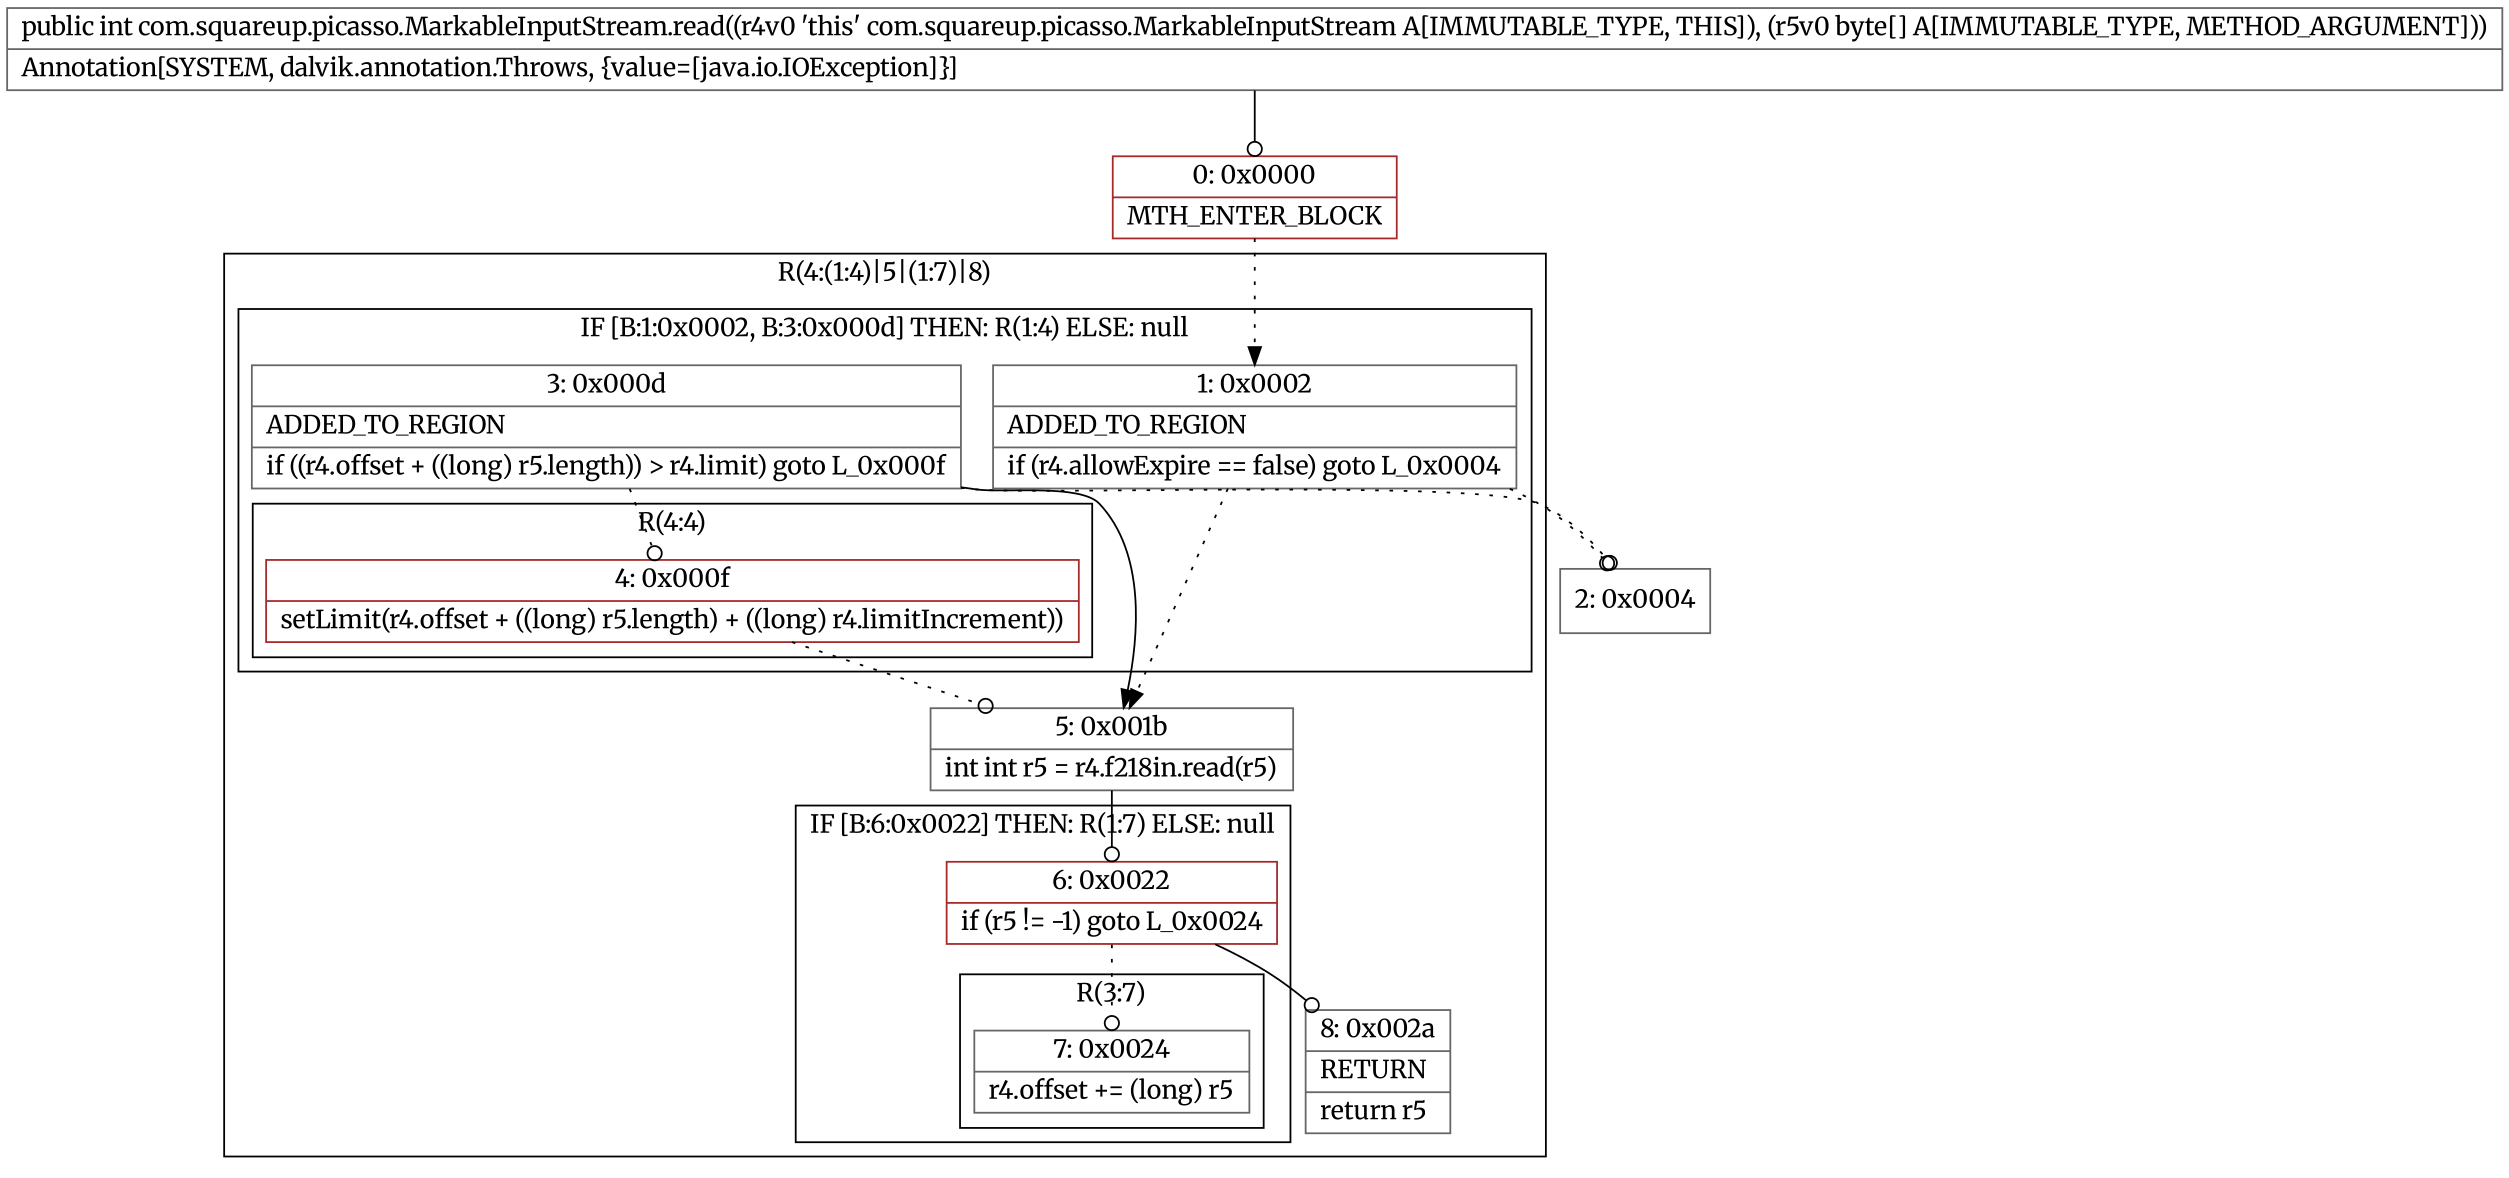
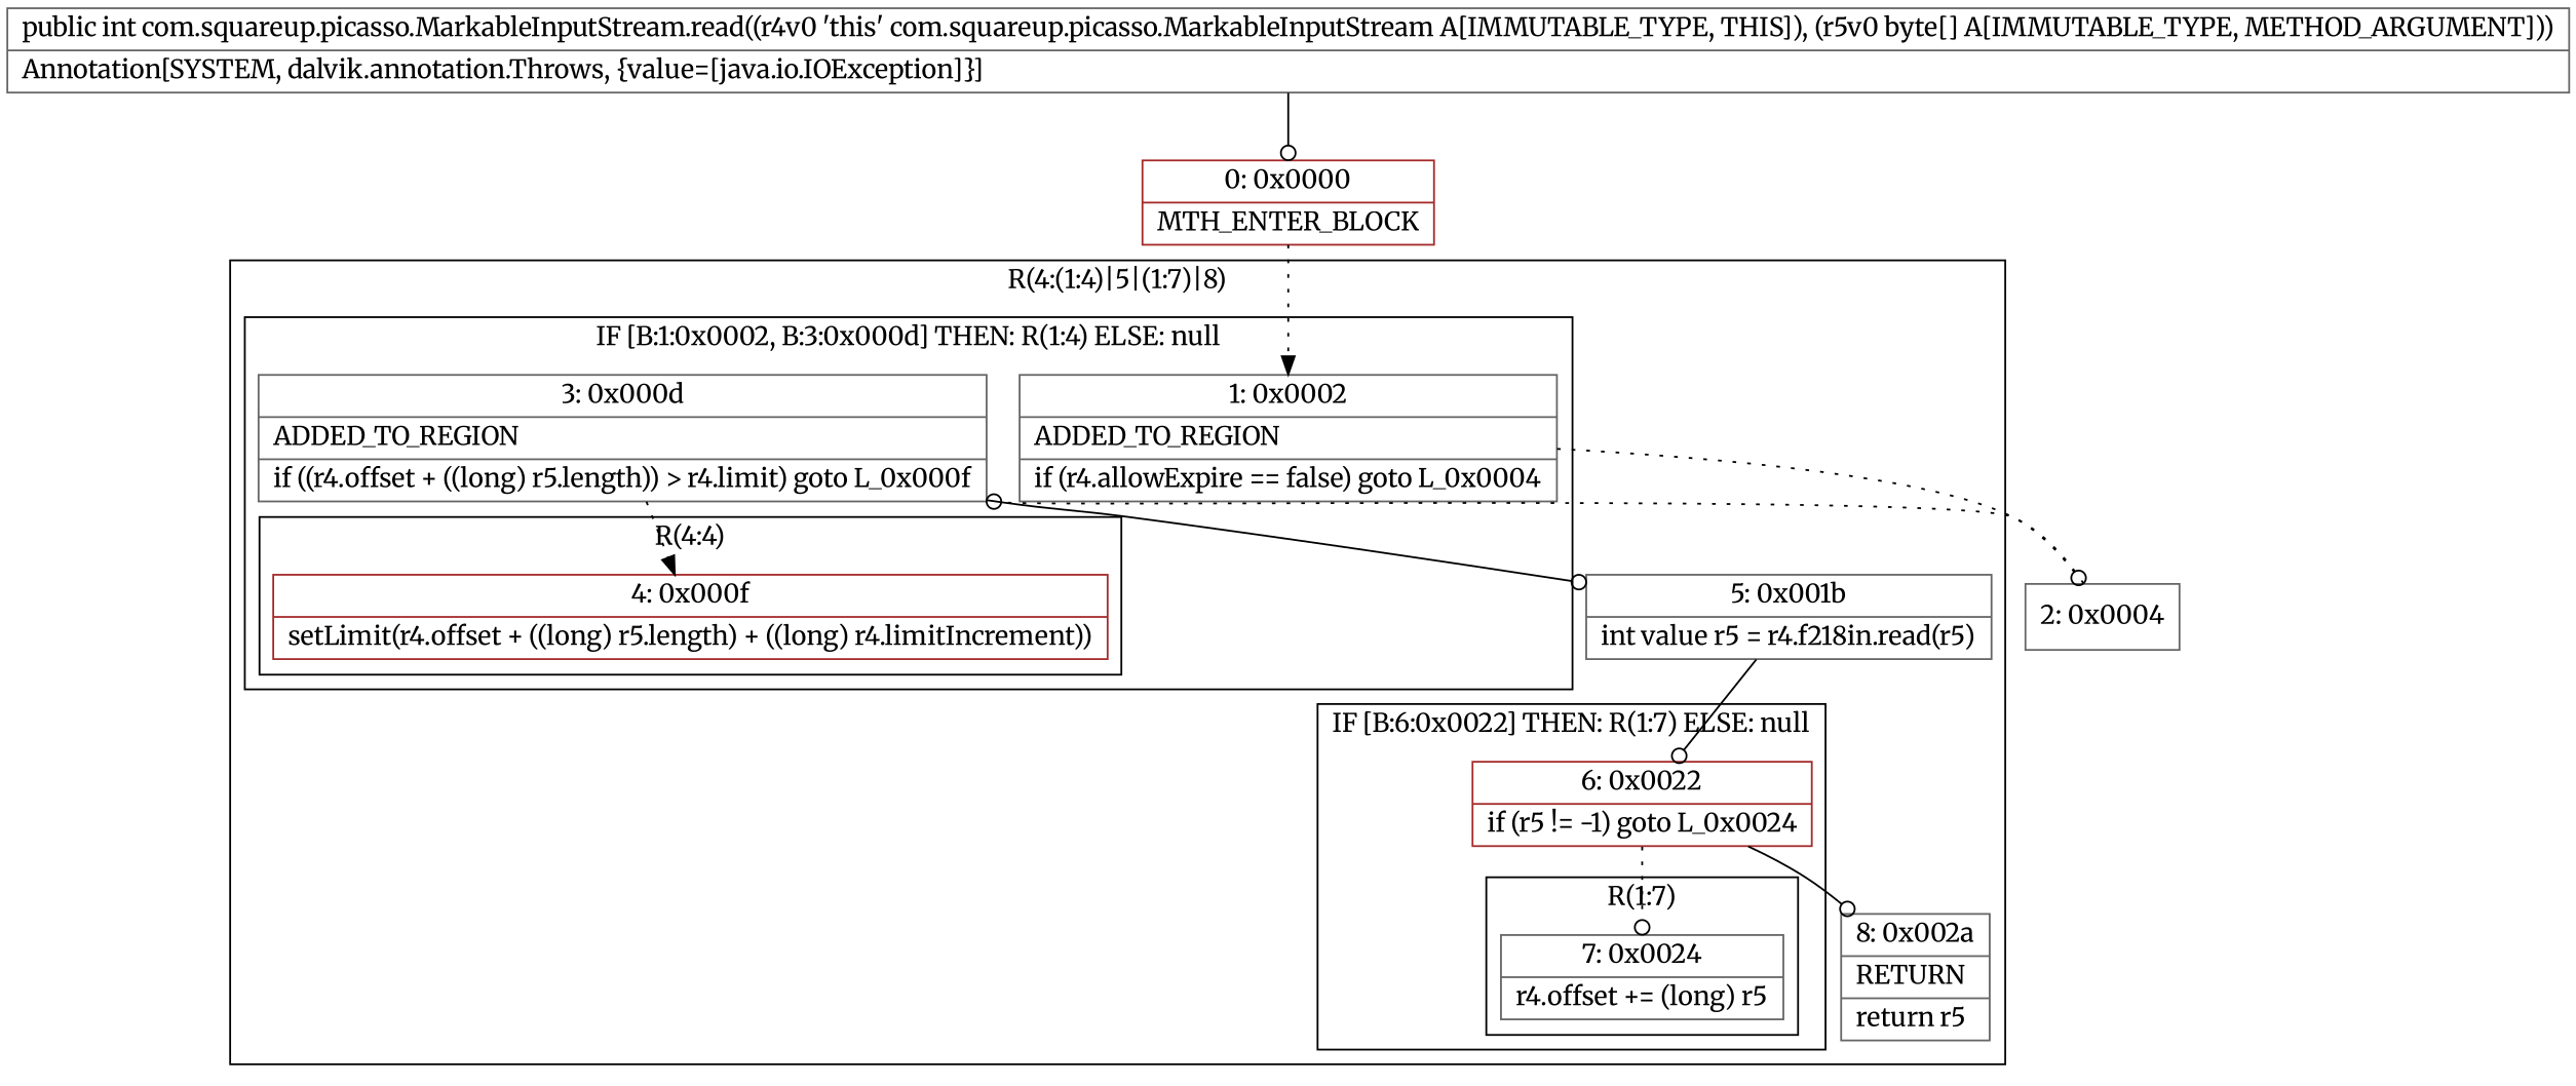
  digraph {
    fontname=Merriweather
    node [color=gray40 fontname=Merriweather shape=record]
    edge [arrowhead=odot fontname=Merriweather style=dotted]
    n1 [color=brown label="{4\:\ 0x000f|setLimit(r4.offset + ((long) r5.length) + ((long) r4.limitIncrement))\l}"]
    n2 [label="{1\:\ 0x0002|ADDED_TO_REGION\l|if (r4.allowExpire == false) goto L_0x0004\l}"]
    n3 [label="{3\:\ 0x000d|ADDED_TO_REGION\l|if ((r4.offset + ((long) r5.length)) \> r4.limit) goto L_0x000f\l}"]
    n4 [label="{7\:\ 0x0024|r4.offset += (long) r5\l}"]
    n5 [color=brown label="{6\:\ 0x0022|if (r5 != \-1) goto L_0x0024\l}"]
-   n6 [label="{5\:\ 0x001b|int int r5 = r4.f218in.read(r5)\l}"]
+   n6 [label="{5\:\ 0x001b|int value r5 = r4.f218in.read(r5)\l}"]
    n7 [label="{8\:\ 0x002a|RETURN\l|return r5\l}"]
    n8 [label="{2\:\ 0x0004}"]
    n9 [color=brown label="{0\:\ 0x0000|MTH_ENTER_BLOCK\l}"]
    n10 [label="{public int com.squareup.picasso.MarkableInputStream.read((r4v0 'this' com.squareup.picasso.MarkableInputStream A[IMMUTABLE_TYPE, THIS]), (r5v0 byte[] A[IMMUTABLE_TYPE, METHOD_ARGUMENT]))  | Annotation[SYSTEM, dalvik.annotation.Throws, \{value=[java.io.IOException]\}]\l}"]
    subgraph cluster_1 {
      label="R(4:(1:4)|5|(1:7)|8)"
      n6
      n7
      subgraph cluster_2 {
        label="IF [B:1:0x0002, B:3:0x000d] THEN: R(1:4) ELSE: null"
        n2
        n3
        subgraph cluster_3 {
          label="R(4:4)"
          n1
        }
      }
      subgraph cluster_4 {
        label="IF [B:6:0x0022] THEN: R(1:7) ELSE: null"
        n5
        subgraph cluster_5 {
-         label="R(3:7)"
+         label="R(1:7)"
          n4
        }
      }
    }
-   n1 -> n6
-   n2 -> n6 [arrowhead=normal]
    n2 -> n8
-   n3 -> n1
-   n3 -> n6 [arrowhead=normal style=solid]
+   n3 -> n1 [arrowhead=normal]
+   n3 -> n6 [style=solid]
    n5 -> n4
    n5 -> n7 [style=solid]
    n6 -> n5 [style=solid]
-   n3 -> n8
+   n8 -> n3
    n9 -> n2 [arrowhead=normal]
    n10 -> n9 [style=solid]
  }
